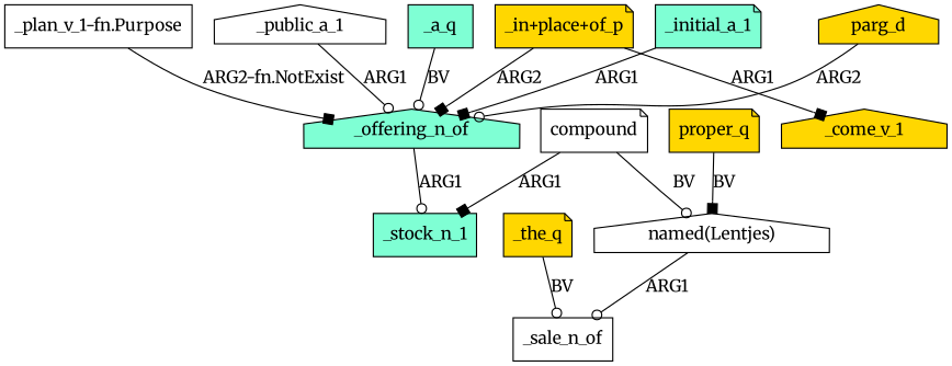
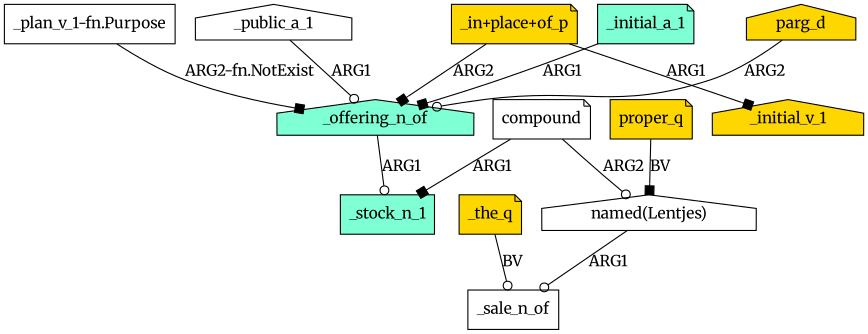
  digraph {
    fontname=Merriweather
    node [fillcolor=white fontname=Merriweather shape=house style=filled]
    edge [arrowhead=odot fontname=Merriweather]
    "_plan_v_1-fn.Purpose" [shape=box]
    _offering_n_of [fillcolor=aquamarine]
    _stock_n_1 [fillcolor=aquamarine shape=box]
    _the_q [fillcolor=gold shape=note]
    _sale_n_of [shape=box]
    _public_a_1
    compound [shape=note]
    "named(Lentjes)"
    proper_q [fillcolor=gold shape=note]
-   _come_v_1 [fillcolor=gold]
-   _a_q [fillcolor=aquamarine shape=box]
+   _come_v_1 [fillcolor=gold label=_initial_v_1]
    "_in+place+of_p" [fillcolor=gold shape=note]
    _initial_a_1 [fillcolor=aquamarine shape=note]
    parg_d [fillcolor=gold]
    "_plan_v_1-fn.Purpose" -> _offering_n_of [arrowhead=box label="ARG2-fn.NotExist"]
    _offering_n_of -> _stock_n_1 [label=ARG1]
    _the_q -> _sale_n_of [label=BV]
    _public_a_1 -> _offering_n_of [label=ARG1]
    compound -> _stock_n_1 [arrowhead=box label=ARG1]
-   compound -> "named(Lentjes)" [label=BV]
+   compound -> "named(Lentjes)" [label=ARG2]
    "named(Lentjes)" -> _sale_n_of [label=ARG1]
    proper_q -> "named(Lentjes)" [arrowhead=box label=BV]
-   _a_q -> _offering_n_of [label=BV]
    "_in+place+of_p" -> _offering_n_of [arrowhead=box label=ARG2]
    "_in+place+of_p" -> _come_v_1 [arrowhead=box label=ARG1]
    _initial_a_1 -> _offering_n_of [arrowhead=box label=ARG1]
    parg_d -> _offering_n_of [label=ARG2]
  }
